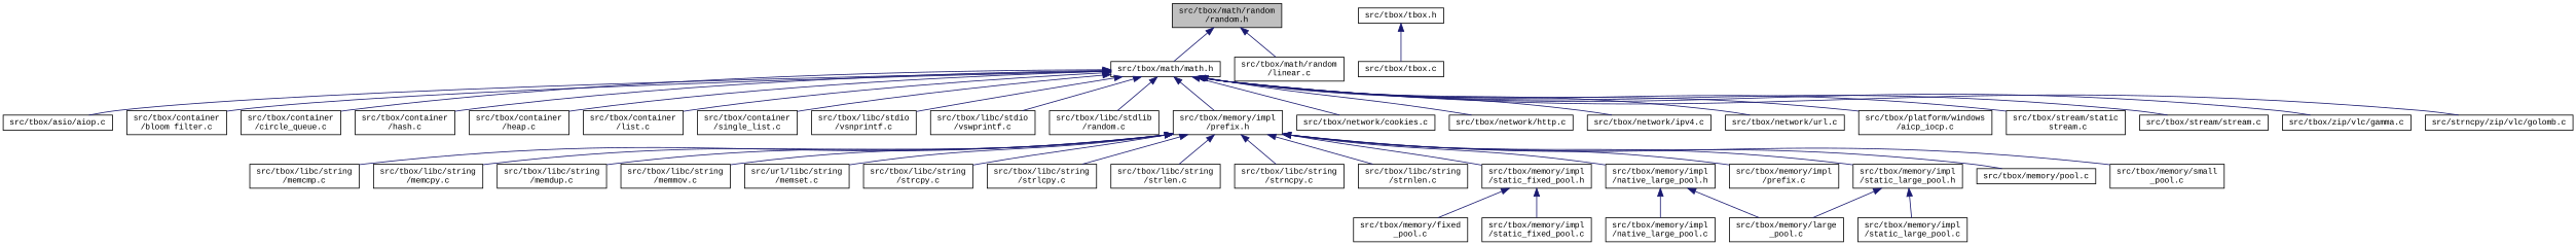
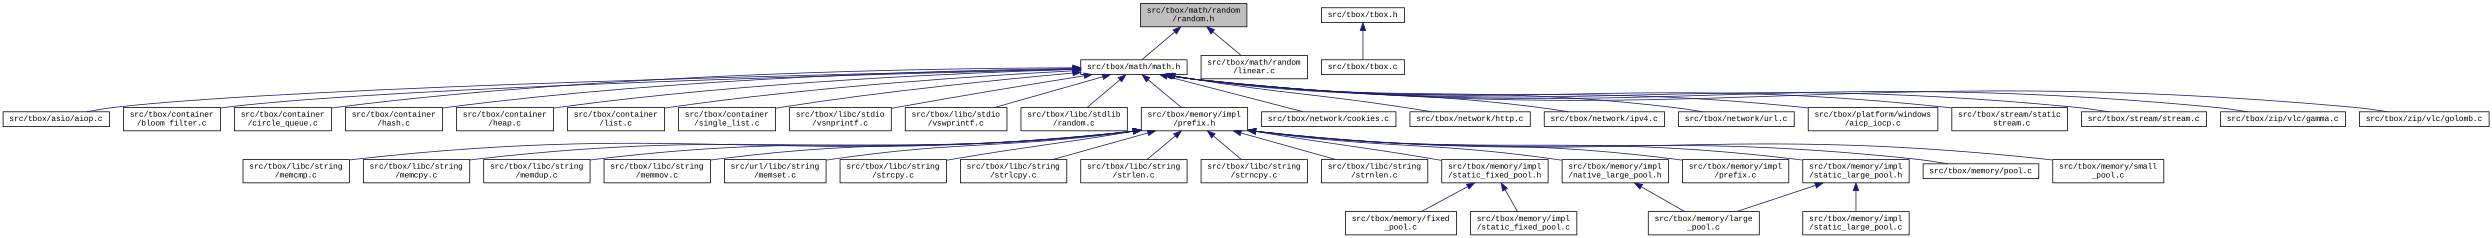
  digraph {
    node [color=black fillcolor=white fontname=CourierNew fontsize=10 shape=record style=filled]
    edge [color=midnightblue dir=back fontname=CourierNew fontsize=10 labelfontname=CourierNew labelfontsize=10 style=solid]
    n1 [fillcolor=grey75 fontcolor=black height=0.2 label="src/tbox/math/random\l/random.h" width=0.4]
    n2 [height=0.2 label="src/tbox/math/math.h" width=0.4]
    n3 [height=0.2 label="src/tbox/math/random\l/linear.c" width=0.4]
    n4 [height=0.2 label="src/tbox/asio/aiop.c" width=0.4]
    n5 [height=0.2 label="src/tbox/container\l/bloom_filter.c" width=0.4]
    n6 [height=0.2 label="src/tbox/container\l/circle_queue.c" width=0.4]
    n7 [height=0.2 label="src/tbox/container\l/hash.c" width=0.4]
    n8 [height=0.2 label="src/tbox/container\l/heap.c" width=0.4]
    n9 [height=0.2 label="src/tbox/container\l/list.c" width=0.4]
    n10 [height=0.2 label="src/tbox/container\l/single_list.c" width=0.4]
    n11 [height=0.2 label="src/tbox/libc/stdio\l/vsnprintf.c" width=0.4]
    n12 [height=0.2 label="src/tbox/libc/stdio\l/vswprintf.c" width=0.4]
    n13 [height=0.2 label="src/tbox/libc/stdlib\l/random.c" width=0.4]
    n14 [height=0.2 label="src/tbox/memory/impl\l/prefix.h" width=0.4]
    n15 [height=0.2 label="src/tbox/network/cookies.c" width=0.4]
    n16 [height=0.2 label="src/tbox/network/http.c" width=0.4]
    n17 [height=0.2 label="src/tbox/network/ipv4.c" width=0.4]
    n18 [height=0.2 label="src/tbox/network/url.c" width=0.4]
    n19 [height=0.2 label="src/tbox/platform/windows\l/aicp_iocp.c" width=0.4]
    n20 [height=0.2 label="src/tbox/stream/static\l_stream.c" width=0.4]
    n21 [height=0.2 label="src/tbox/stream/stream.c" width=0.4]
    n22 [height=0.2 label="src/tbox/zip/vlc/gamma.c" width=0.4]
-   n23 [height=0.2 label="src/strncpy/zip/vlc/golomb.c" width=0.4]
+   n23 [height=0.2 label="src/tbox/zip/vlc/golomb.c" width=0.4]
    n24 [height=0.2 label="src/tbox/libc/string\l/memcmp.c" width=0.4]
    n25 [height=0.2 label="src/tbox/libc/string\l/memcpy.c" width=0.4]
    n26 [height=0.2 label="src/tbox/libc/string\l/memdup.c" width=0.4]
    n27 [height=0.2 label="src/tbox/libc/string\l/memmov.c" width=0.4]
    n28 [height=0.2 label="src/url/libc/string\l/memset.c" width=0.4]
    n29 [height=0.2 label="src/tbox/libc/string\l/strcpy.c" width=0.4]
    n30 [height=0.2 label="src/tbox/libc/string\l/strlcpy.c" width=0.4]
    n31 [height=0.2 label="src/tbox/libc/string\l/strlen.c" width=0.4]
    n32 [height=0.2 label="src/tbox/libc/string\l/strncpy.c" width=0.4]
    n33 [height=0.2 label="src/tbox/libc/string\l/strnlen.c" width=0.4]
    n34 [height=0.2 label="src/tbox/memory/impl\l/static_fixed_pool.h" width=0.4]
    n35 [height=0.2 label="src/tbox/memory/impl\l/native_large_pool.h" width=0.4]
    n36 [height=0.2 label="src/tbox/memory/impl\l/prefix.c" width=0.4]
    n37 [height=0.2 label="src/tbox/memory/impl\l/static_large_pool.h" width=0.4]
    n38 [height=0.2 label="src/tbox/memory/pool.c" width=0.4]
    n39 [height=0.2 label="src/tbox/memory/small\l_pool.c" width=0.4]
    n40 [height=0.2 label="src/tbox/tbox.h" width=0.4]
    n41 [height=0.2 label="src/tbox/tbox.c" width=0.4]
    n42 [height=0.2 label="src/tbox/memory/fixed\l_pool.c" width=0.4]
    n43 [height=0.2 label="src/tbox/memory/impl\l/static_fixed_pool.c" width=0.4]
-   n44 [height=0.2 label="src/tbox/memory/impl\l/native_large_pool.c" width=0.4]
    n45 [height=0.2 label="src/tbox/memory/large\l_pool.c" width=0.4]
    n46 [height=0.2 label="src/tbox/memory/impl\l/static_large_pool.c" width=0.4]
    n1 -> n2
    n1 -> n3
    n2 -> n4
    n2 -> n5
    n2 -> n6
    n2 -> n7
    n2 -> n8
    n2 -> n9
    n2 -> n10
    n2 -> n11
    n2 -> n12
    n2 -> n13
    n2 -> n14
    n2 -> n15
    n2 -> n16
    n2 -> n17
    n2 -> n18
    n2 -> n19
    n2 -> n20
    n2 -> n21
    n2 -> n22
    n2 -> n23
    n14 -> n24
    n14 -> n25
    n14 -> n26
    n14 -> n27
    n14 -> n28
    n14 -> n29
    n14 -> n30
    n14 -> n31
    n14 -> n32
    n14 -> n33
    n14 -> n34
    n14 -> n35
    n14 -> n36
    n14 -> n37
    n14 -> n38
    n14 -> n39
    n34 -> n42
    n34 -> n43
-   n35 -> n44
    n35 -> n45
    n37 -> n45
    n37 -> n46
    n40 -> n41
  }
